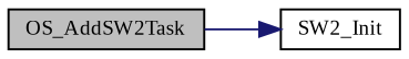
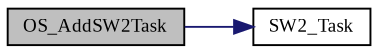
  digraph {
    rankdir=LR
    fontname="Liberation Serif"
    node [color=black fontname="Liberation Serif" fontsize=10 shape=record style=filled]
    n1 [fillcolor=grey75 fontcolor=black height=0.2 label=OS_AddSW2Task width=0.4]
-   n2 [fillcolor=white height=0.2 label=SW2_Init width=0.4]
+   n2 [fillcolor=white height=0.2 label=SW2_Task width=0.4]
    n1 -> n2 [color=midnightblue fontname="Liberation Serif" fontsize=10 labelfontname=Helvetica labelfontsize=10 style=solid]
  }
